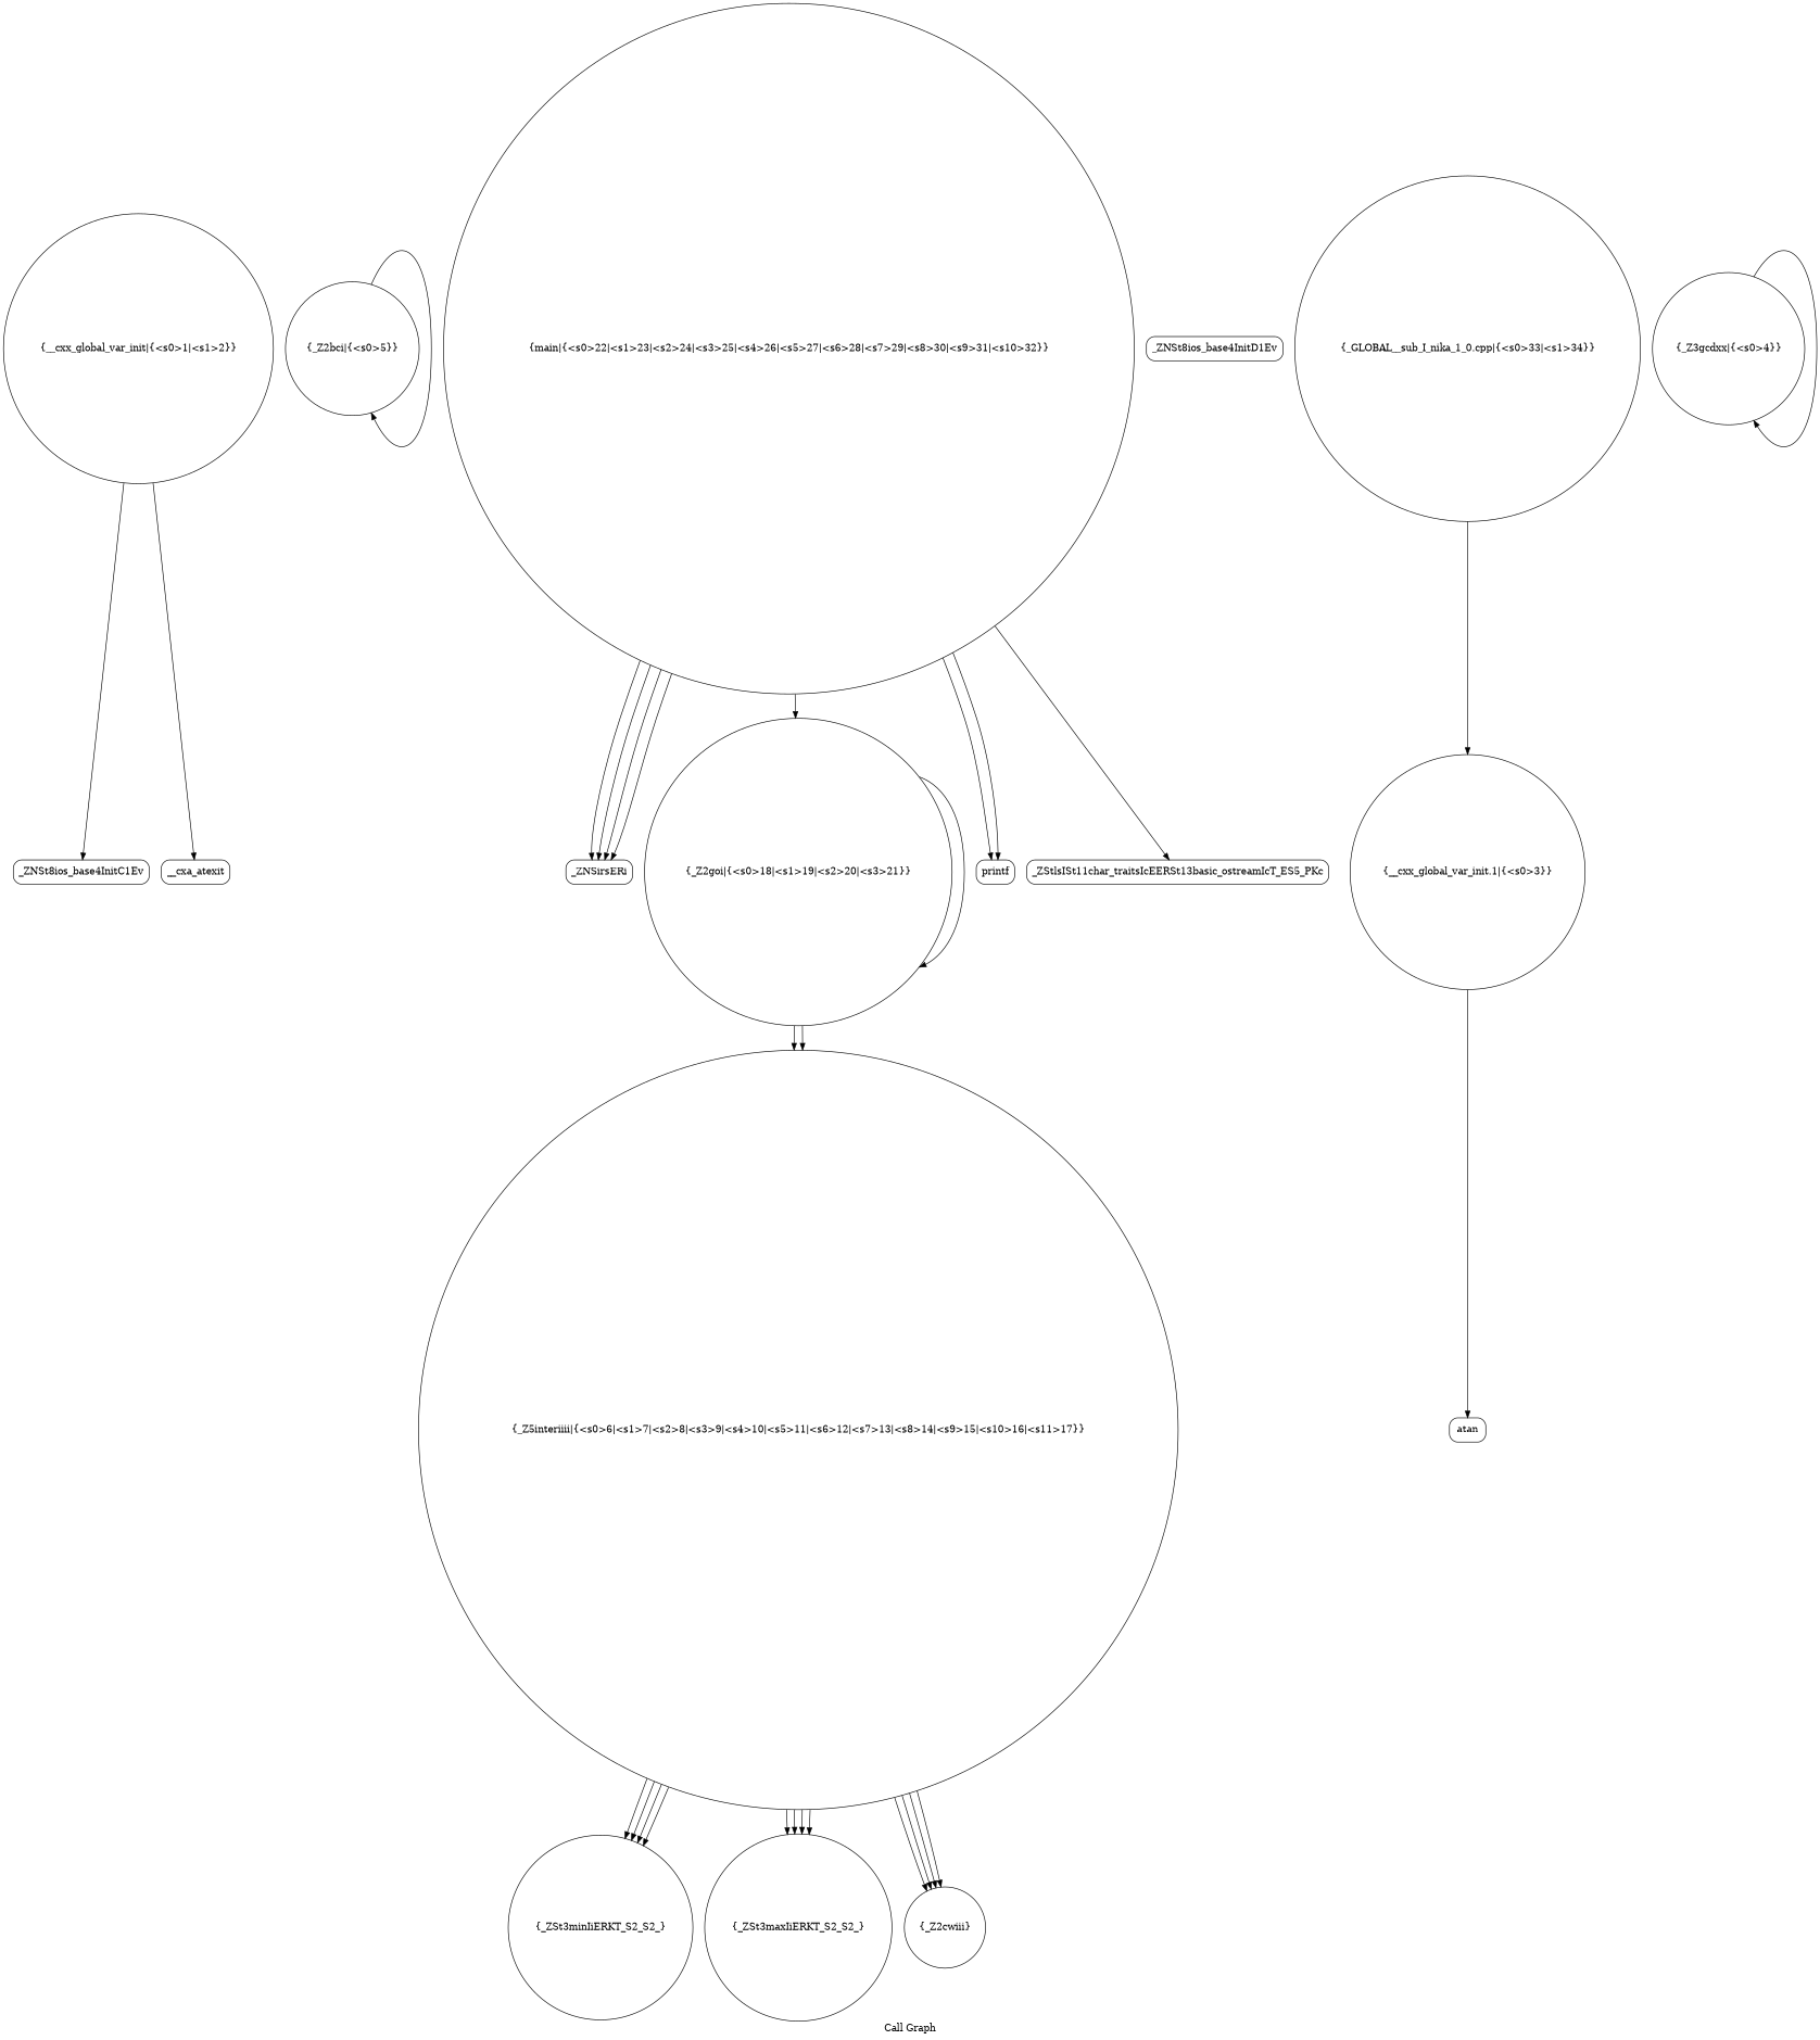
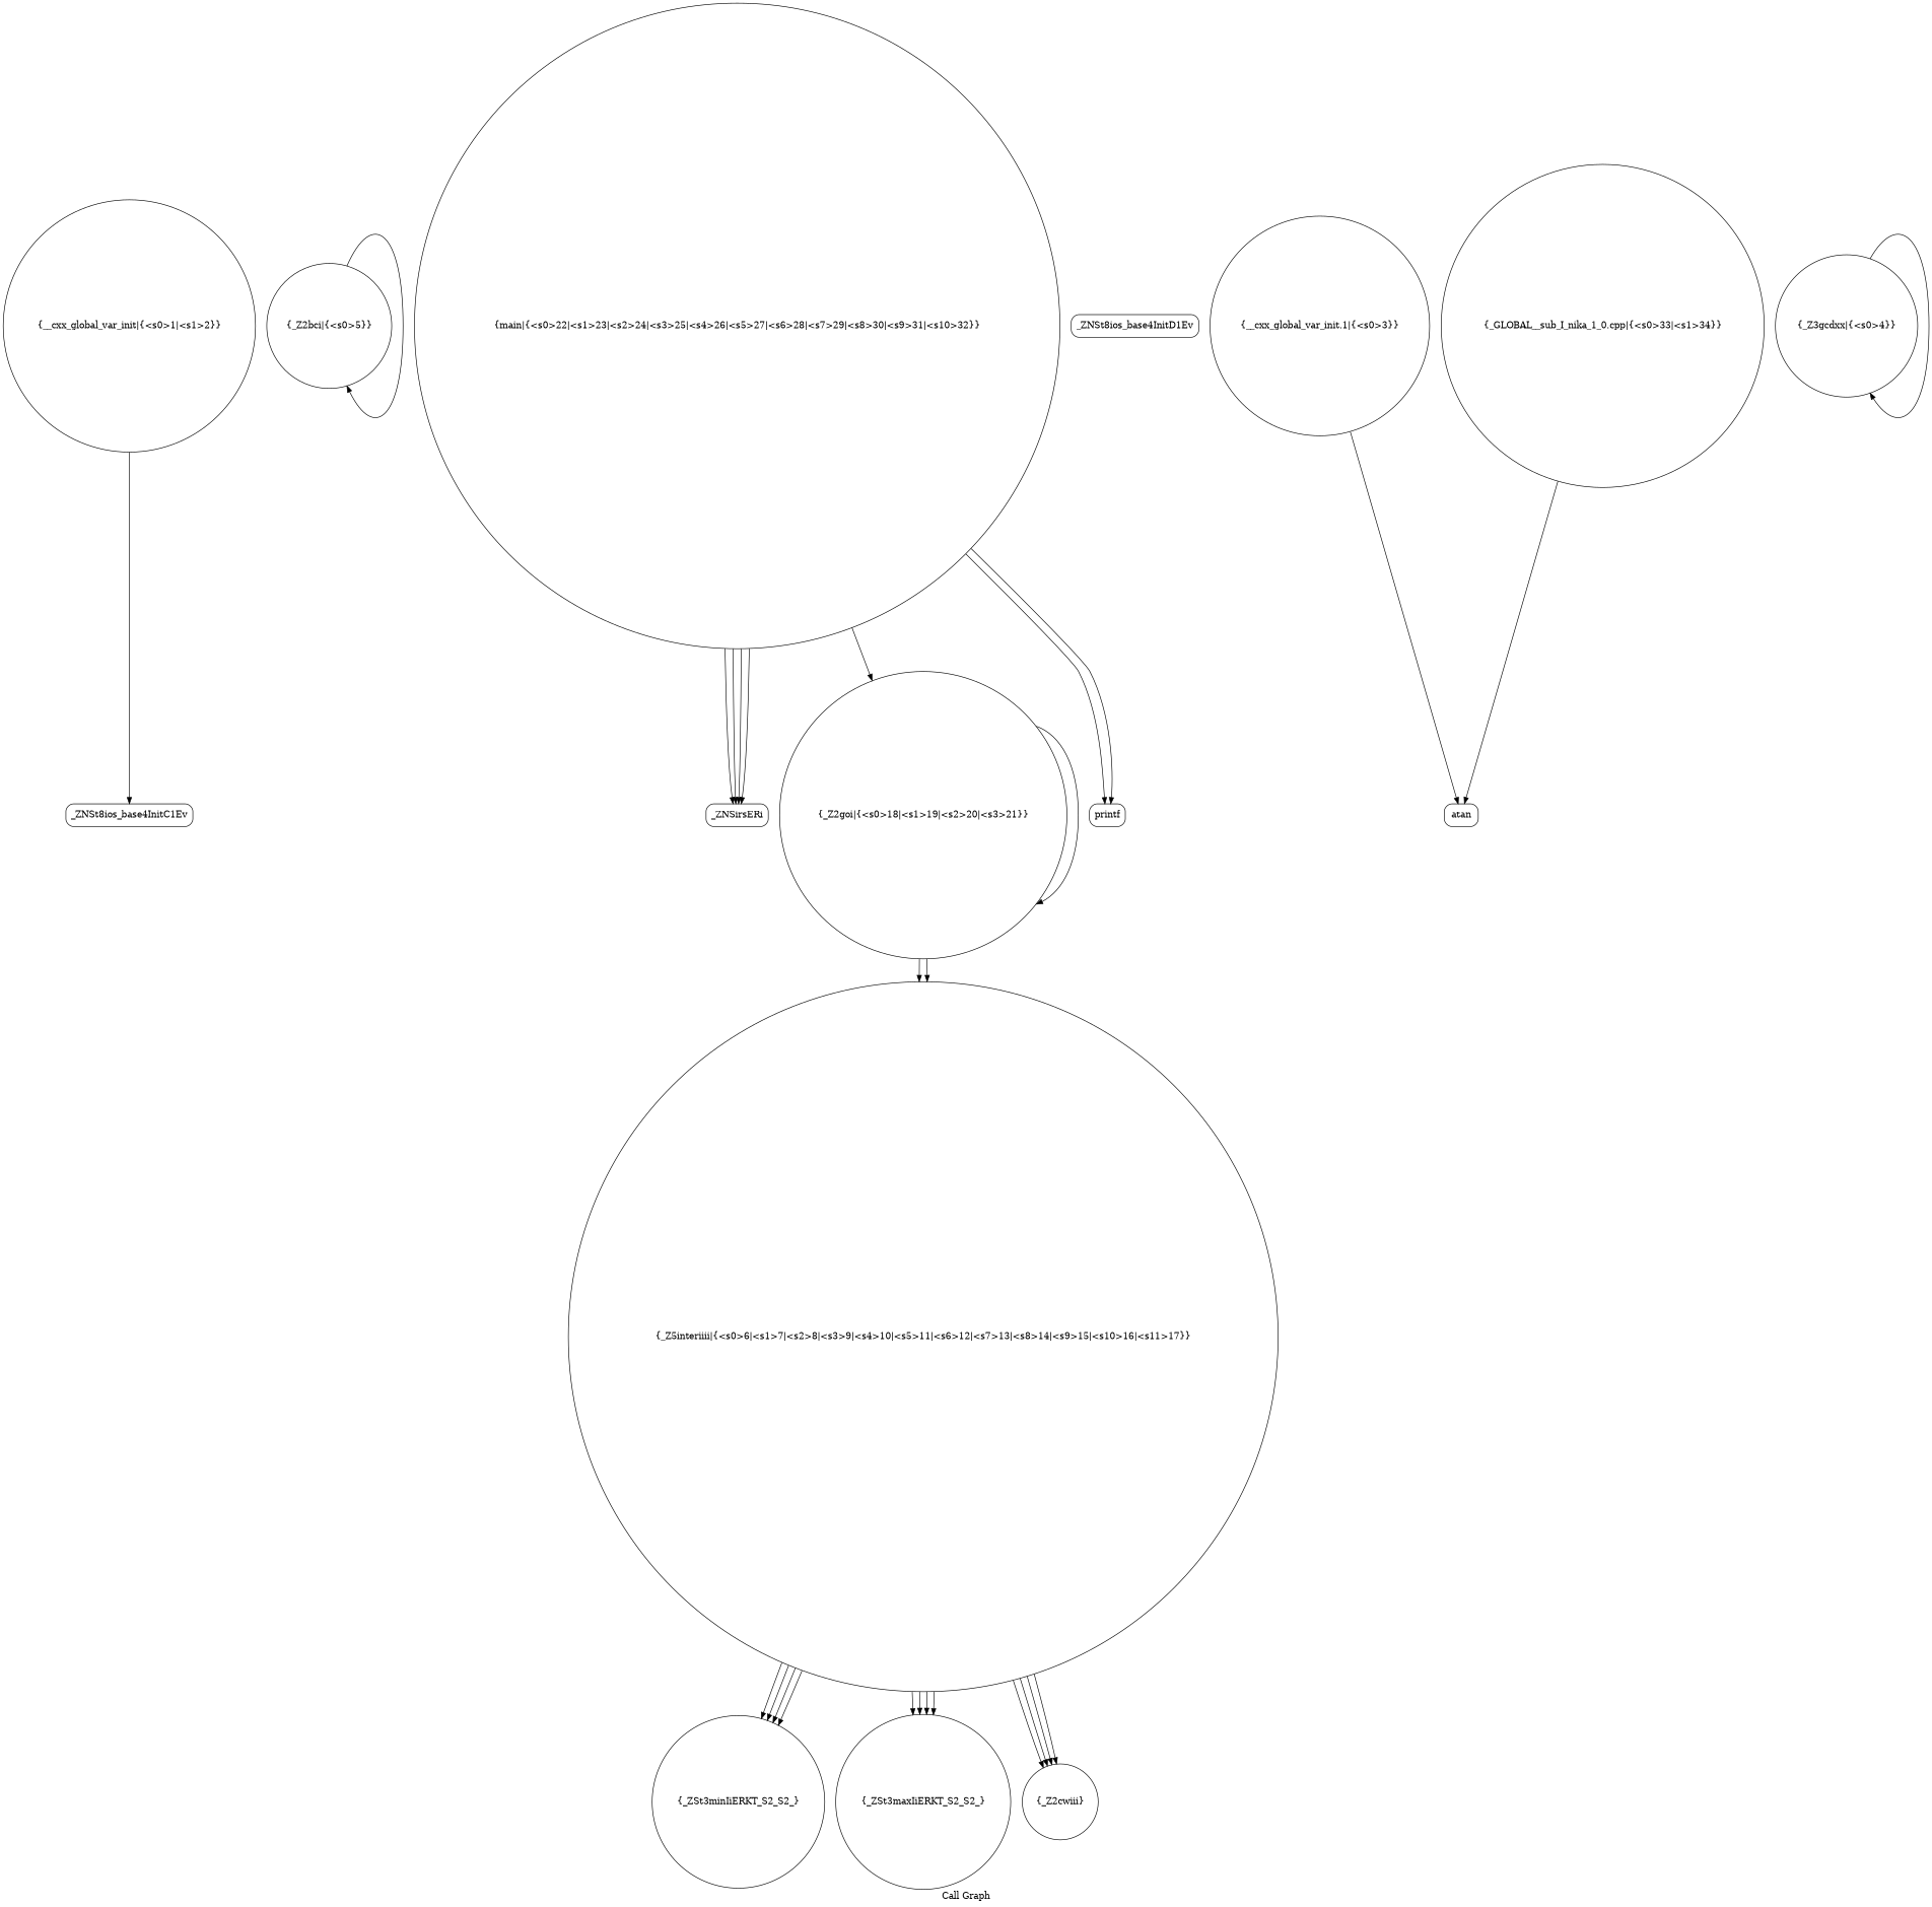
  digraph {
    label="Call Graph"
    node [shape=circle]
    edge [color=black tailport=s0]
    n1 [label="{__cxx_global_var_init|{<s0>1|<s1>2}}"]
    n2 [label="{_ZNSt8ios_base4InitC1Ev}" shape=Mrecord]
-   n3 [label="{__cxa_atexit}" shape=Mrecord]
    n4 [label="{_Z2bci|{<s0>5}}"]
    n5 [label="{main|{<s0>22|<s1>23|<s2>24|<s3>25|<s4>26|<s5>27|<s6>28|<s7>29|<s8>30|<s9>31|<s10>32}}"]
    n6 [label="{_ZNSirsERi}" shape=Mrecord]
    n7 [label="{_Z2goi|{<s0>18|<s1>19|<s2>20|<s3>21}}"]
    n8 [label="{printf}" shape=Mrecord]
-   n9 [label="{_ZStlsISt11char_traitsIcEERSt13basic_ostreamIcT_ES5_PKc}" shape=Mrecord]
    n10 [label="{_Z5interiiii|{<s0>6|<s1>7|<s2>8|<s3>9|<s4>10|<s5>11|<s6>12|<s7>13|<s8>14|<s9>15|<s10>16|<s11>17}}"]
    n11 [label="{_ZSt3minIiERKT_S2_S2_}"]
    n12 [label="{_ZSt3maxIiERKT_S2_S2_}"]
    n13 [label="{_Z2cwiii}"]
    n14 [label="{_ZNSt8ios_base4InitD1Ev}" shape=Mrecord]
    n15 [label="{__cxx_global_var_init.1|{<s0>3}}"]
    n16 [label="{atan}" shape=Mrecord]
    n17 [label="{_Z3gcdxx|{<s0>4}}"]
    n18 [label="{_GLOBAL__sub_I_nika_1_0.cpp|{<s0>33|<s1>34}}"]
    n1 -> n2
-   n1 -> n3 [tailport=s1]
    n4 -> n4
    n5 -> n6 [tailport=s2]
    n5 -> n6 [tailport=s3]
    n5 -> n6 [tailport=s4]
    n5 -> n6 [tailport=s5]
    n5 -> n7 [tailport=s6]
    n5 -> n8 [tailport=s7]
    n5 -> n8 [tailport=s10]
-   n5 -> n9 [tailport=s8]
    n7 -> n7 [tailport=s3]
    n7 -> n10
    n7 -> n10 [tailport=s2]
    n10 -> n11
    n10 -> n11 [tailport=s2]
    n10 -> n11 [tailport=s4]
    n10 -> n11 [tailport=s6]
    n10 -> n12 [tailport=s1]
    n10 -> n12 [tailport=s3]
    n10 -> n12 [tailport=s5]
    n10 -> n12 [tailport=s7]
    n10 -> n13 [tailport=s8]
    n10 -> n13 [tailport=s9]
    n10 -> n13 [tailport=s10]
    n10 -> n13 [tailport=s11]
    n15 -> n16
    n17 -> n17
-   n18 -> n15 [tailport=s1]
+   n18 -> n16 [tailport=s1]
  }
